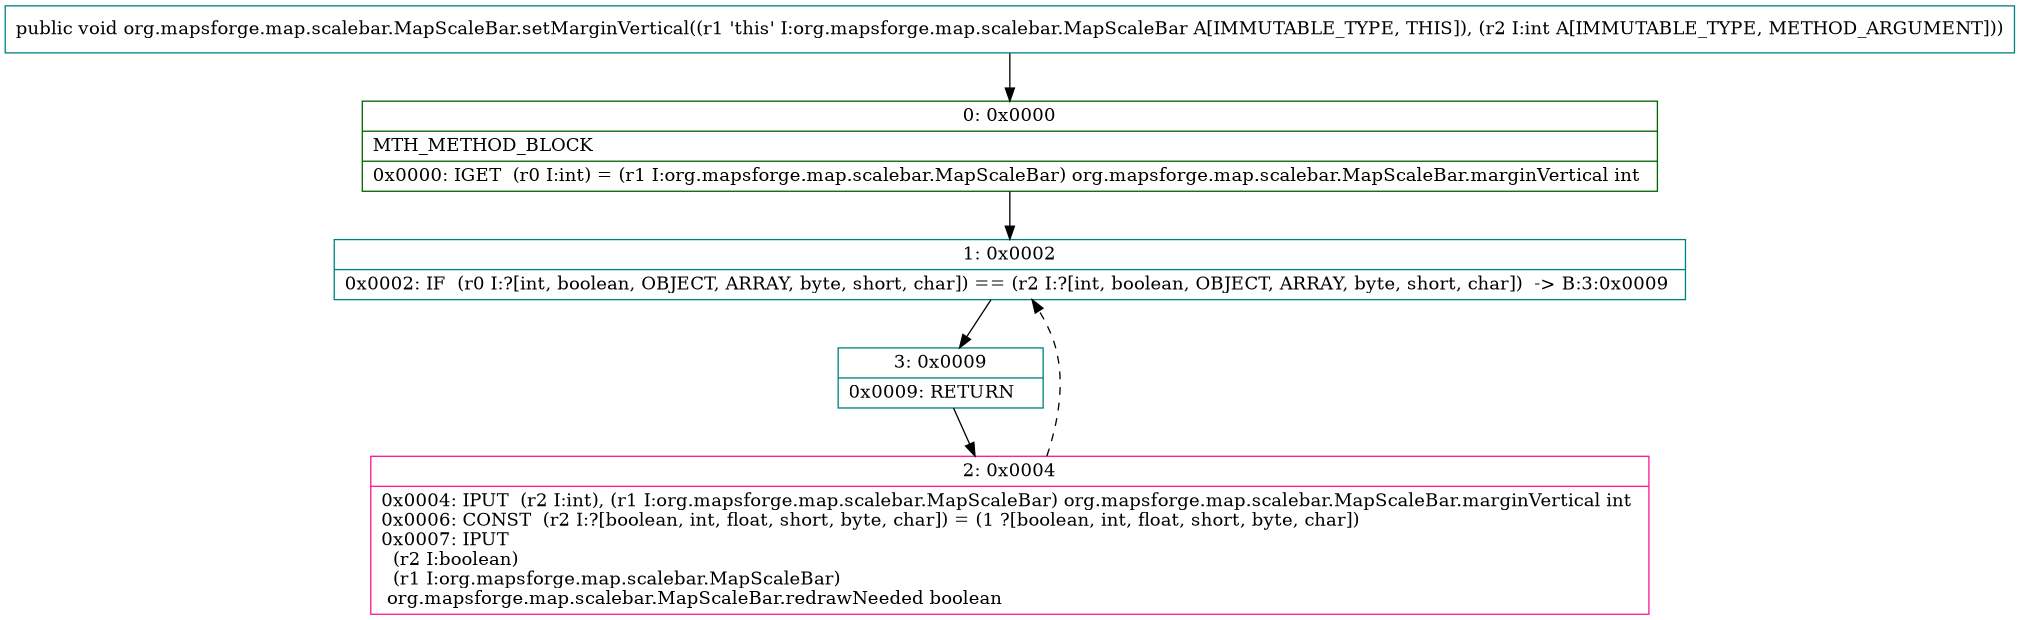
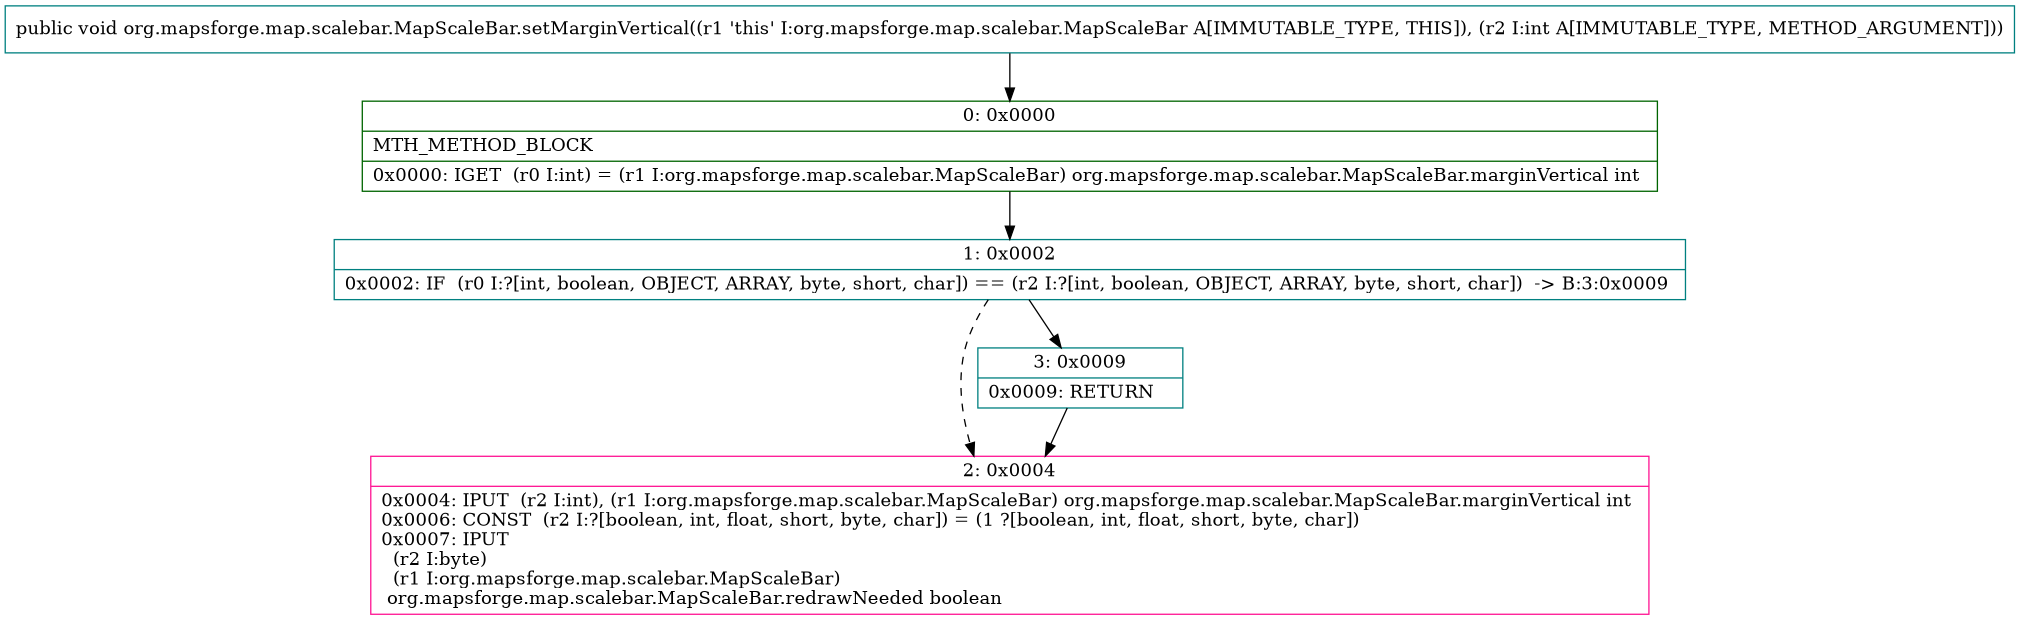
  digraph {
    node [color=teal shape=record]
    n1 [color=darkgreen label="{0\:\ 0x0000|MTH_METHOD_BLOCK\l|0x0000: IGET  (r0 I:int) = (r1 I:org.mapsforge.map.scalebar.MapScaleBar) org.mapsforge.map.scalebar.MapScaleBar.marginVertical int \l}"]
    n2 [label="{1\:\ 0x0002|0x0002: IF  (r0 I:?[int, boolean, OBJECT, ARRAY, byte, short, char]) == (r2 I:?[int, boolean, OBJECT, ARRAY, byte, short, char])  \-\> B:3:0x0009 \l}"]
-   n3 [color=deeppink label="{2\:\ 0x0004|0x0004: IPUT  (r2 I:int), (r1 I:org.mapsforge.map.scalebar.MapScaleBar) org.mapsforge.map.scalebar.MapScaleBar.marginVertical int \l0x0006: CONST  (r2 I:?[boolean, int, float, short, byte, char]) = (1 ?[boolean, int, float, short, byte, char]) \l0x0007: IPUT  \l  (r2 I:boolean)\l  (r1 I:org.mapsforge.map.scalebar.MapScaleBar)\l org.mapsforge.map.scalebar.MapScaleBar.redrawNeeded boolean \l}"]
+   n3 [color=deeppink label="{2\:\ 0x0004|0x0004: IPUT  (r2 I:int), (r1 I:org.mapsforge.map.scalebar.MapScaleBar) org.mapsforge.map.scalebar.MapScaleBar.marginVertical int \l0x0006: CONST  (r2 I:?[boolean, int, float, short, byte, char]) = (1 ?[boolean, int, float, short, byte, char]) \l0x0007: IPUT  \l  (r2 I:byte)\l  (r1 I:org.mapsforge.map.scalebar.MapScaleBar)\l org.mapsforge.map.scalebar.MapScaleBar.redrawNeeded boolean \l}"]
    n4 [label="{3\:\ 0x0009|0x0009: RETURN   \l}"]
    n5 [label="{public void org.mapsforge.map.scalebar.MapScaleBar.setMarginVertical((r1 'this' I:org.mapsforge.map.scalebar.MapScaleBar A[IMMUTABLE_TYPE, THIS]), (r2 I:int A[IMMUTABLE_TYPE, METHOD_ARGUMENT])) }"]
    n1 -> n2
-   n3 -> n2 [style=dashed]
+   n2 -> n3 [style=dashed]
    n2 -> n4
    n4 -> n3
    n5 -> n1
  }
